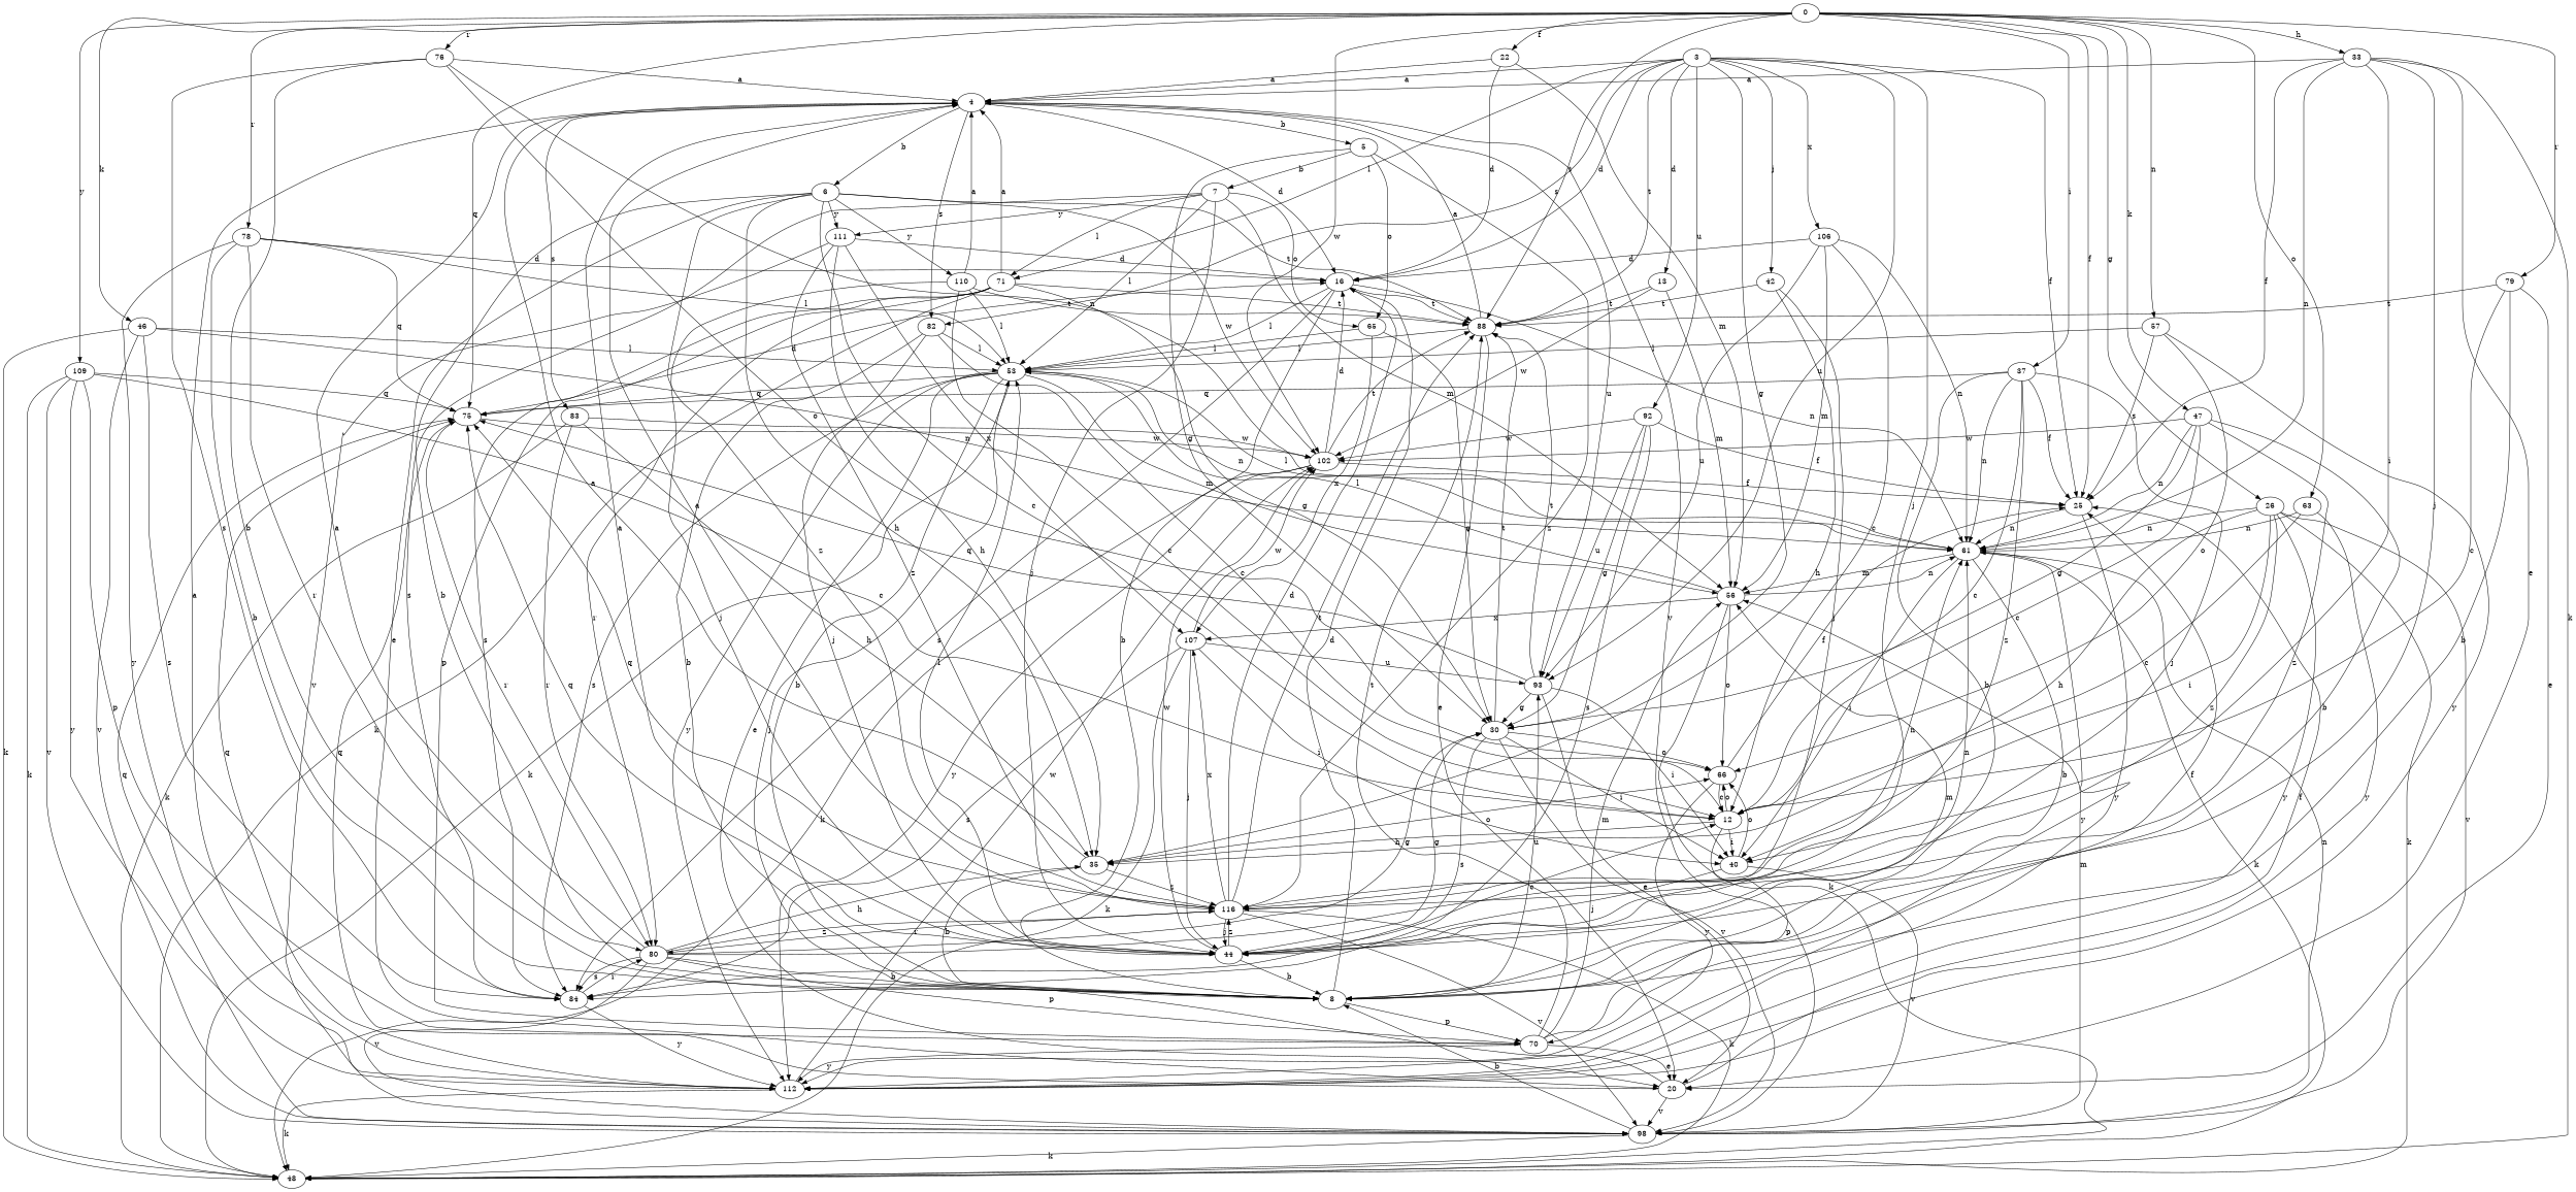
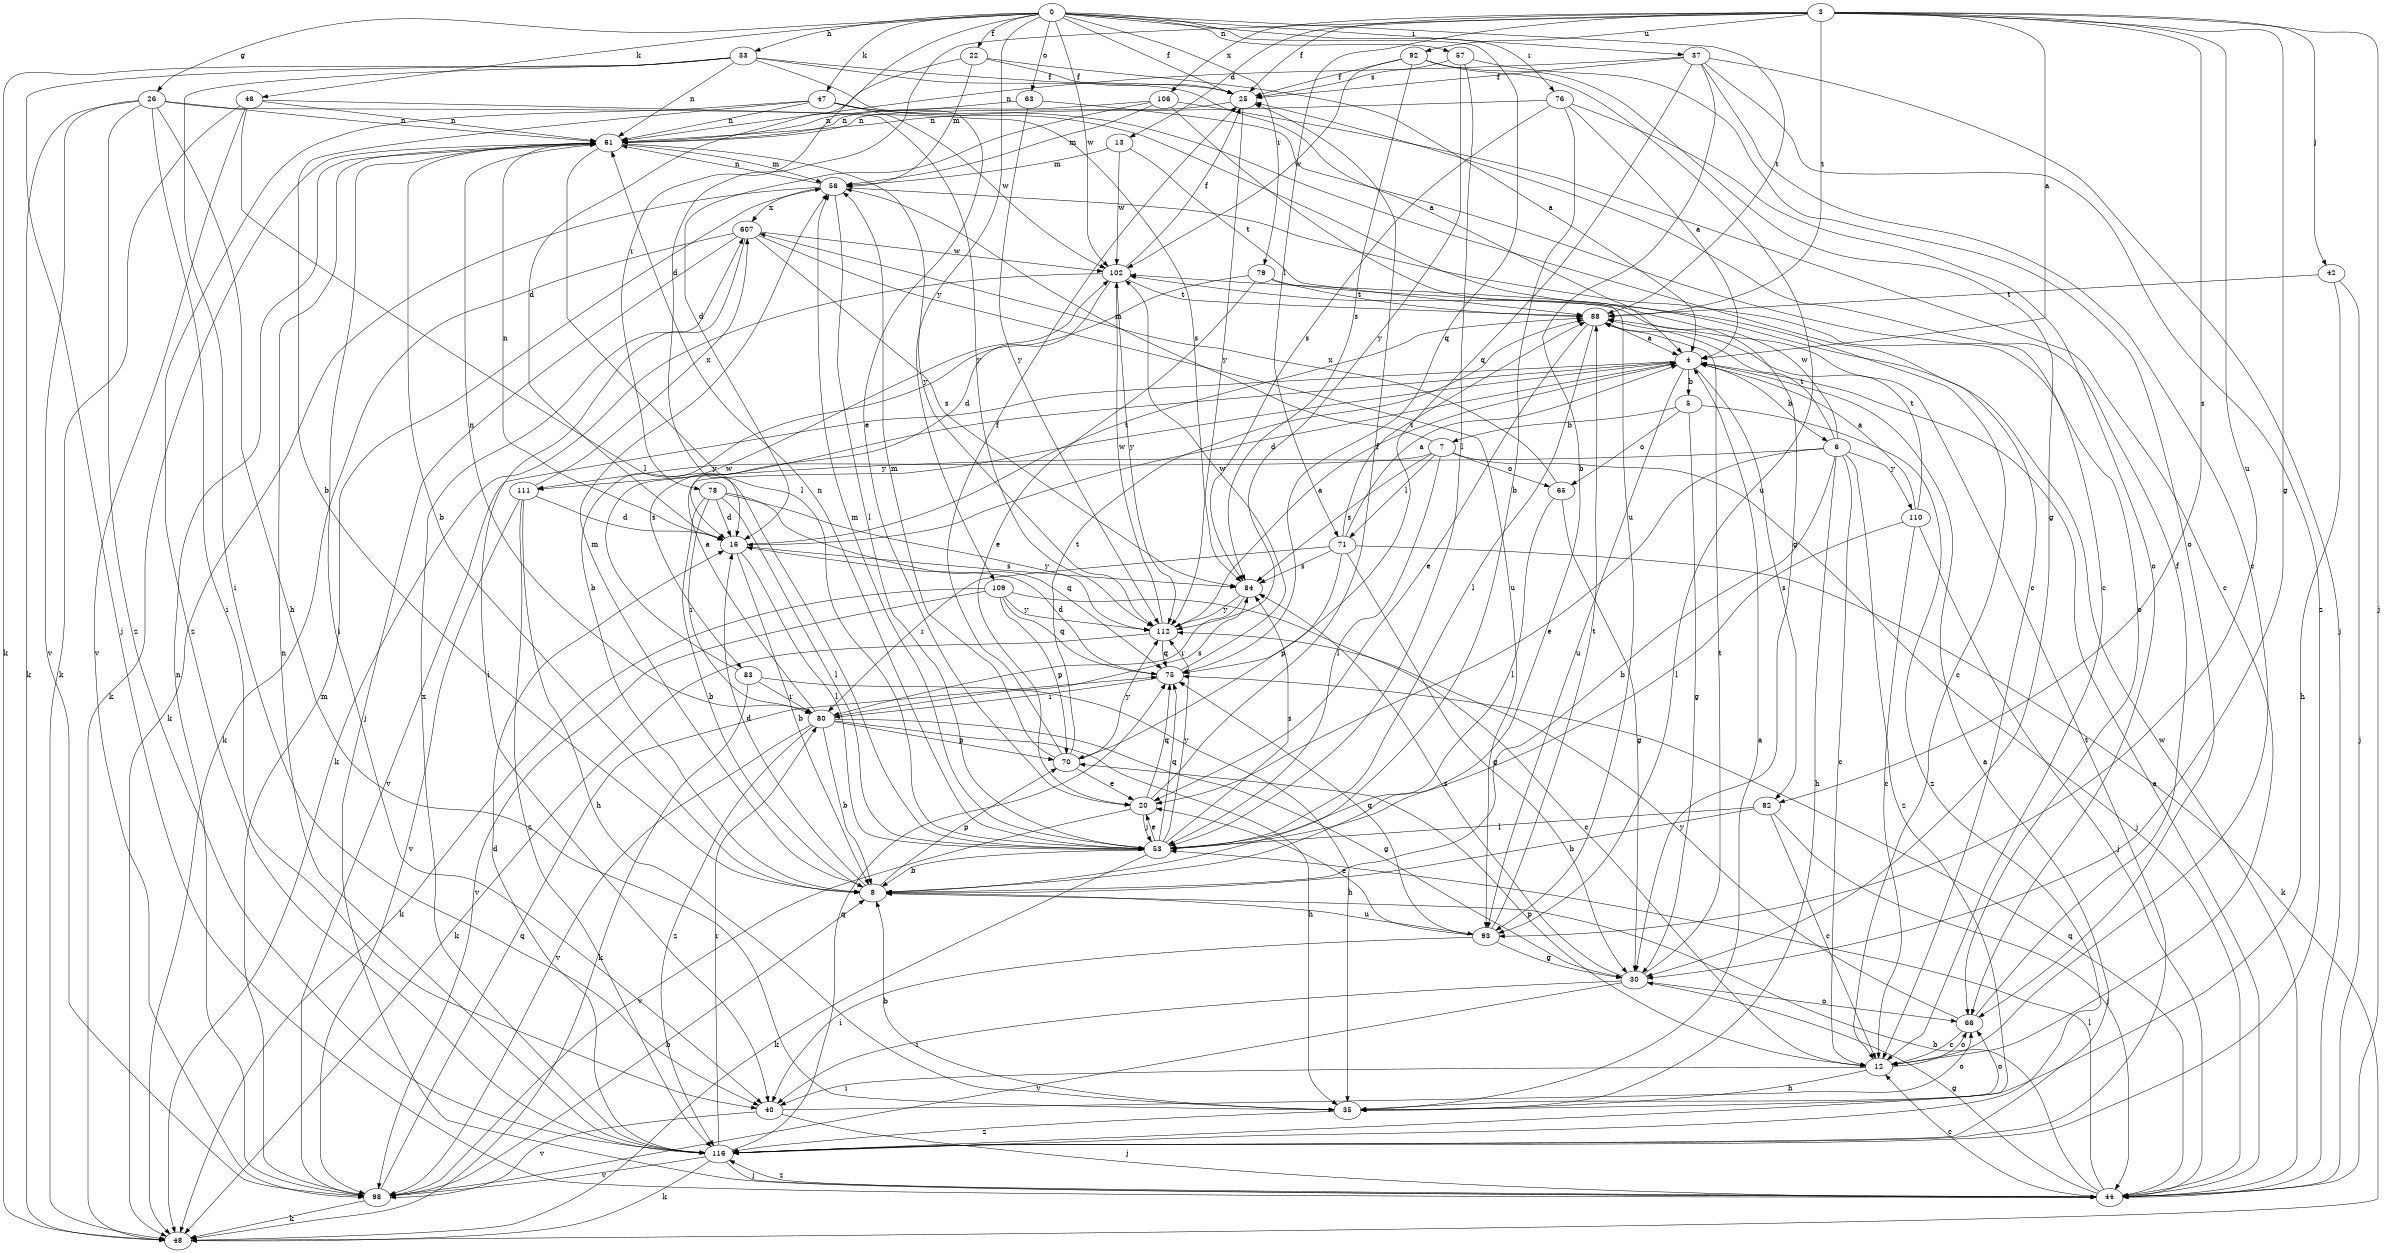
  strict digraph {
    0
    22
    25
    26
    33
    37
    46
    47
    57
    63
    75
    76
    78
    79
    88
    102
    109
    4
    16
    56
    61
    112
    98
    116
    35
    40
    48
    44
    20
    8
    12
    53
    84
    30
    66
    80
    70
    3
    13
    42
    n41 [label=71]
    82
    92
    93
    106
    5
    6
    83
    7
    65
    110
    111
-   107
+   107 [label=607]
    0 -> 22 [label=f]
    0 -> 25 [label=f]
    0 -> 26 [label=g]
    0 -> 33 [label=h]
    0 -> 37 [label=i]
    0 -> 46 [label=k]
    0 -> 47 [label=k]
    0 -> 57 [label=n]
    0 -> 63 [label=o]
    0 -> 75 [label=q]
    0 -> 76 [label=r]
    0 -> 78 [label=r]
    0 -> 79 [label=r]
    0 -> 88 [label=t]
    0 -> 102 [label=w]
    0 -> 109 [label=y]
+   22 -> 25 [label=f]
    22 -> 4 [label=a]
    22 -> 16 [label=d]
    22 -> 56 [label=m]
    25 -> 61 [label=n]
    25 -> 112 [label=y]
    26 -> 61 [label=n]
    26 -> 112 [label=y]
    26 -> 98 [label=v]
    26 -> 116 [label=z]
    26 -> 35 [label=h]
    26 -> 40 [label=i]
    26 -> 48 [label=k]
    33 -> 25 [label=f]
    33 -> 4 [label=a]
    33 -> 61 [label=n]
    33 -> 40 [label=i]
    33 -> 48 [label=k]
    33 -> 44 [label=j]
    33 -> 20 [label=e]
    37 -> 25 [label=f]
    37 -> 75 [label=q]
    37 -> 61 [label=n]
    37 -> 116 [label=z]
    37 -> 44 [label=j]
    37 -> 8 [label=b]
    37 -> 12 [label=c]
    46 -> 61 [label=n]
    46 -> 98 [label=v]
    46 -> 48 [label=k]
    46 -> 53 [label=l]
    46 -> 84 [label=s]
    47 -> 102 [label=w]
    47 -> 61 [label=n]
    47 -> 116 [label=z]
    47 -> 8 [label=b]
    47 -> 12 [label=c]
    47 -> 30 [label=g]
    57 -> 25 [label=s]
    57 -> 112 [label=y]
    57 -> 53 [label=l]
    57 -> 66 [label=o]
    63 -> 61 [label=n]
    63 -> 112 [label=y]
    63 -> 12 [label=c]
    75 -> 102 [label=w]
    75 -> 16 [label=d]
    75 -> 80 [label=r]
    76 -> 4 [label=a]
    76 -> 61 [label=n]
    76 -> 8 [label=b]
    76 -> 84 [label=s]
    76 -> 66 [label=o]
    78 -> 75 [label=q]
    78 -> 16 [label=d]
    78 -> 112 [label=y]
    78 -> 8 [label=b]
    78 -> 53 [label=l]
    78 -> 80 [label=r]
    79 -> 88 [label=t]
    79 -> 20 [label=e]
    79 -> 8 [label=b]
    79 -> 12 [label=c]
    88 -> 4 [label=a]
    88 -> 20 [label=e]
    88 -> 53 [label=l]
    102 -> 25 [label=f]
    102 -> 88 [label=t]
    102 -> 16 [label=d]
    102 -> 112 [label=y]
    102 -> 48 [label=k]
    109 -> 75 [label=q]
    109 -> 112 [label=y]
    109 -> 98 [label=v]
    109 -> 48 [label=k]
    109 -> 12 [label=c]
    109 -> 70 [label=p]
    4 -> 16 [label=d]
    4 -> 98 [label=v]
    4 -> 82 [label=s]
    4 -> 93 [label=u]
    4 -> 5 [label=b]
    4 -> 6 [label=b]
    4 -> 83 [label=s]
    16 -> 88 [label=t]
    16 -> 61 [label=n]
    16 -> 8 [label=b]
    16 -> 53 [label=l]
    16 -> 84 [label=s]
    56 -> 61 [label=n]
    56 -> 48 [label=k]
    56 -> 53 [label=l]
    56 -> 66 [label=o]
    56 -> 107 [label=x]
    61 -> 56 [label=m]
    61 -> 112 [label=y]
    61 -> 40 [label=i]
    61 -> 48 [label=k]
    61 -> 8 [label=b]
    61 -> 53 [label=l]
    112 -> 75 [label=q]
    112 -> 102 [label=w]
    112 -> 4 [label=a]
    112 -> 48 [label=k]
    98 -> 75 [label=q]
    98 -> 56 [label=m]
    98 -> 61 [label=n]
    98 -> 48 [label=k]
    98 -> 8 [label=b]
    116 -> 75 [label=q]
    116 -> 88 [label=t]
    116 -> 4 [label=a]
    116 -> 16 [label=d]
    116 -> 61 [label=n]
    116 -> 98 [label=v]
    116 -> 48 [label=k]
    116 -> 44 [label=j]
    116 -> 80 [label=r]
    116 -> 107 [label=x]
    35 -> 4 [label=a]
    35 -> 116 [label=z]
    35 -> 8 [label=b]
    35 -> 66 [label=o]
    40 -> 98 [label=v]
    40 -> 44 [label=j]
    40 -> 66 [label=o]
    44 -> 75 [label=q]
    44 -> 102 [label=w]
    44 -> 4 [label=a]
    44 -> 116 [label=z]
    44 -> 8 [label=b]
    44 -> 12 [label=c]
    44 -> 53 [label=l]
    44 -> 30 [label=g]
    20 -> 25 [label=f]
    20 -> 75 [label=q]
    20 -> 98 [label=v]
    20 -> 53 [label=j]
    8 -> 16 [label=d]
    8 -> 56 [label=m]
    8 -> 70 [label=p]
    8 -> 93 [label=u]
    12 -> 35 [label=h]
    12 -> 40 [label=i]
    12 -> 66 [label=o]
    12 -> 70 [label=p]
    53 -> 75 [label=q]
    53 -> 56 [label=m]
    53 -> 61 [label=n]
    53 -> 112 [label=y]
    53 -> 48 [label=k]
    53 -> 20 [label=e]
    53 -> 8 [label=b]
    53 -> 84 [label=s]
    84 -> 112 [label=y]
    84 -> 80 [label=r]
    30 -> 88 [label=t]
    30 -> 98 [label=v]
    30 -> 40 [label=i]
    30 -> 84 [label=s]
    30 -> 66 [label=o]
    66 -> 25 [label=f]
    66 -> 112 [label=y]
    66 -> 12 [label=c]
    80 -> 4 [label=a]
    80 -> 61 [label=n]
    80 -> 98 [label=v]
    80 -> 116 [label=z]
    80 -> 35 [label=h]
    80 -> 8 [label=b]
    80 -> 84 [label=s]
    80 -> 30 [label=g]
    80 -> 70 [label=p]
    70 -> 25 [label=f]
    70 -> 88 [label=t]
    70 -> 56 [label=m]
    70 -> 112 [label=y]
    70 -> 20 [label=e]
    3 -> 25 [label=f]
    3 -> 88 [label=t]
    3 -> 4 [label=a]
    3 -> 16 [label=d]
    3 -> 44 [label=j]
    3 -> 30 [label=g]
    3 -> 13 [label=d]
    3 -> 42 [label=j]
    3 -> n41 [label=l]
    3 -> 82 [label=s]
    3 -> 92 [label=u]
    3 -> 93 [label=u]
    3 -> 106 [label=x]
    13 -> 88 [label=t]
    13 -> 102 [label=w]
    13 -> 56 [label=m]
    42 -> 88 [label=t]
    42 -> 35 [label=h]
    42 -> 44 [label=j]
    n41 -> 88 [label=t]
    n41 -> 4 [label=a]
    n41 -> 48 [label=k]
    n41 -> 84 [label=s]
    n41 -> 30 [label=g]
    n41 -> 80 [label=r]
    n41 -> 70 [label=p]
    82 -> 44 [label=j]
    82 -> 8 [label=b]
    82 -> 12 [label=c]
    82 -> 53 [label=l]
    92 -> 25 [label=f]
    92 -> 102 [label=w]
    92 -> 84 [label=s]
    92 -> 30 [label=g]
    92 -> 93 [label=u]
    93 -> 75 [label=q]
    93 -> 88 [label=t]
    93 -> 40 [label=i]
    93 -> 20 [label=e]
    93 -> 30 [label=g]
    106 -> 16 [label=d]
    106 -> 56 [label=m]
    106 -> 61 [label=n]
    106 -> 12 [label=c]
    106 -> 93 [label=u]
    5 -> 116 [label=z]
    5 -> 30 [label=g]
    5 -> 7 [label=b]
    5 -> 65 [label=o]
    6 -> 88 [label=t]
    6 -> 102 [label=w]
    6 -> 116 [label=z]
    6 -> 35 [label=h]
    6 -> 20 [label=e]
    6 -> 8 [label=b]
    6 -> 12 [label=c]
    6 -> 110 [label=y]
    6 -> 111 [label=y]
    83 -> 102 [label=w]
    83 -> 35 [label=h]
    83 -> 48 [label=k]
    83 -> 80 [label=r]
    7 -> 56 [label=m]
    7 -> 44 [label=j]
    7 -> 53 [label=l]
    7 -> 84 [label=s]
    7 -> n41 [label=l]
    7 -> 65 [label=o]
    7 -> 111 [label=y]
    65 -> 53 [label=l]
    65 -> 30 [label=g]
    65 -> 107 [label=x]
    110 -> 88 [label=t]
    110 -> 4 [label=a]
    110 -> 44 [label=j]
    110 -> 12 [label=c]
    110 -> 53 [label=l]
    111 -> 16 [label=d]
    111 -> 98 [label=v]
    111 -> 116 [label=z]
    111 -> 35 [label=h]
    111 -> 107 [label=x]
    107 -> 102 [label=w]
    107 -> 40 [label=i]
    107 -> 48 [label=k]
    107 -> 44 [label=j]
    107 -> 84 [label=s]
    107 -> 93 [label=u]
  }
